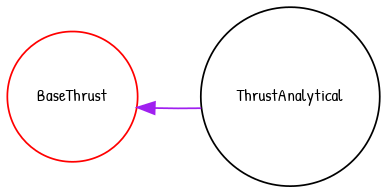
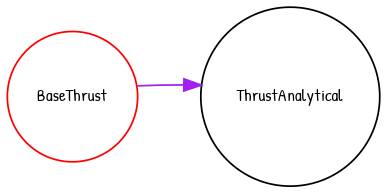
  digraph {
    rankdir=LR
    fontname="Patrick Hand"
    node [fillcolor=white fontname="Patrick Hand" fontsize=10 shape=circle style=filled]
    n1 [color=red height=0.2 label=BaseThrust width=0.4]
    n2 [color=black height=0.2 label=ThrustAnalytical width=0.4]
-   n1 -> n2 [color=purple dir=back fontname="Patrick Hand" fontsize=10 labelfontname=Helvetica labelfontsize=10 style=solid]
+   n2 -> n1 [color=purple dir=back fontname="Patrick Hand" fontsize=10 labelfontname=Helvetica labelfontsize=10 style=solid]
  }
